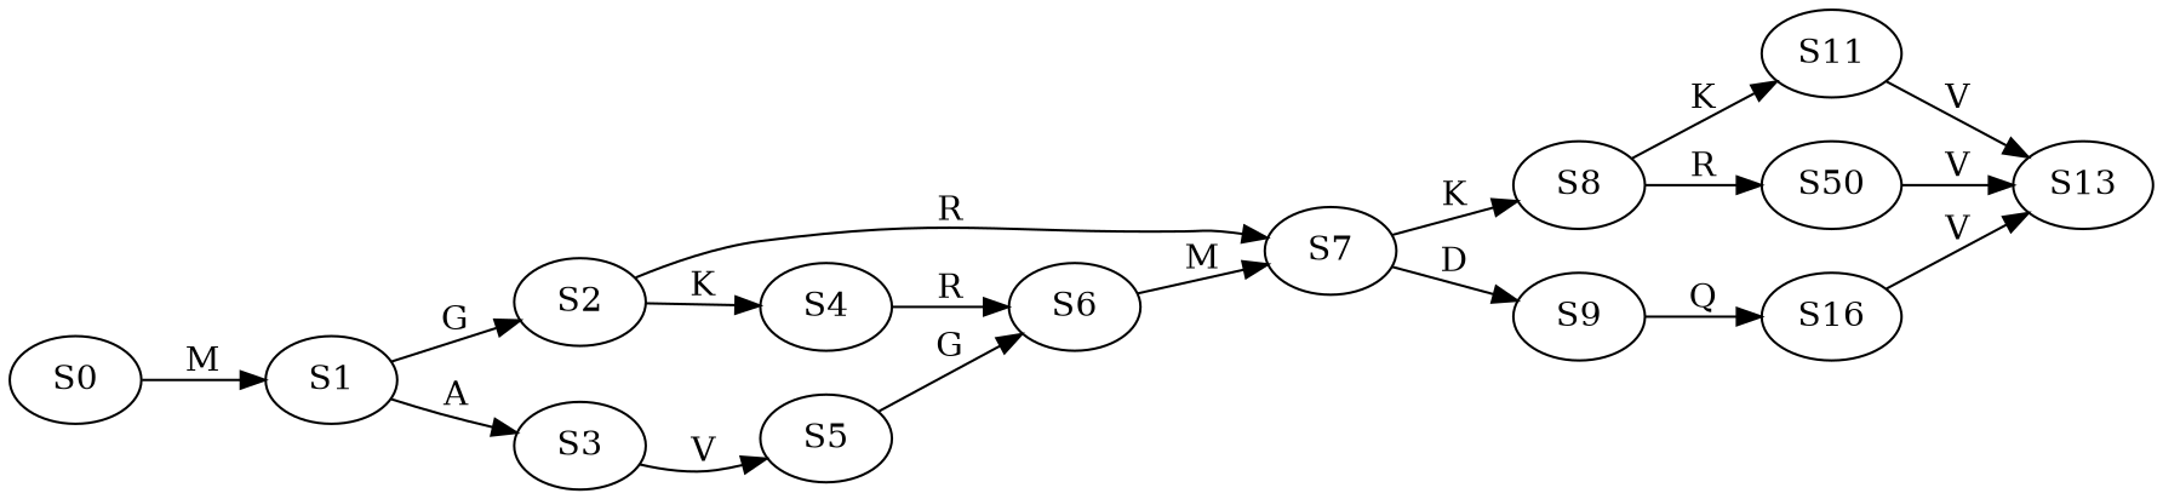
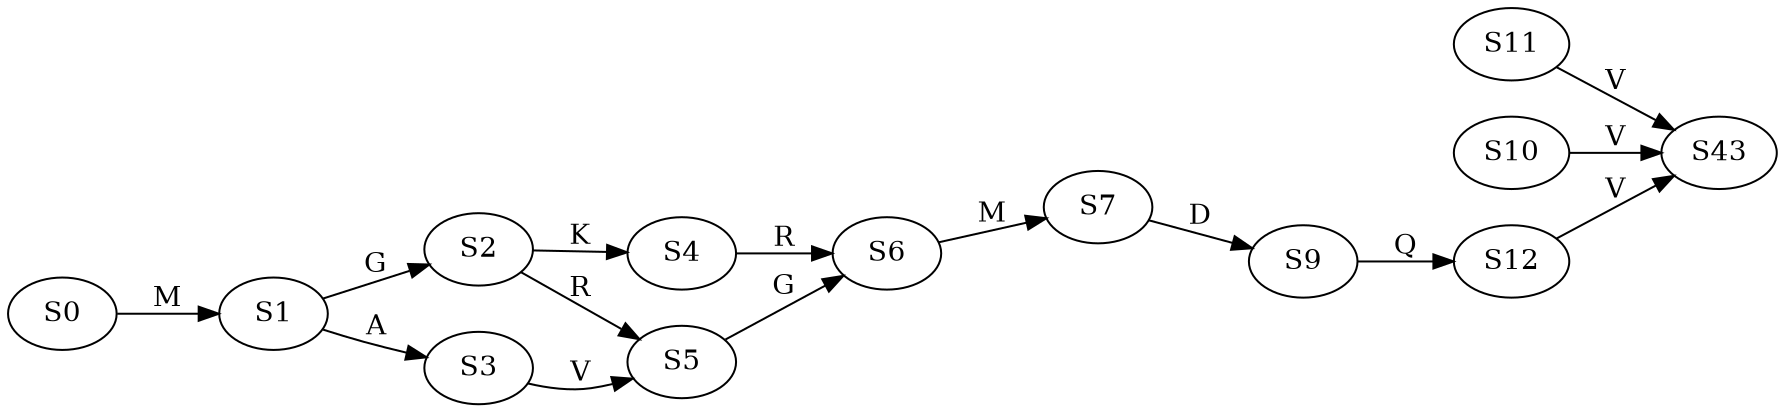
  strict digraph {
    rankdir=LR
    S0
    S1
    S2
    S3
    S4
    S5
    S6
    S7
-   S8
    S9
-   S10 [label=S50]
+   S10
    S11
-   S12 [label=S16]
-   S13
+   S12
+   S13 [label=S43]
    S0 -> S1 [label=M]
    S1 -> S2 [label=G]
    S1 -> S3 [label=A]
    S2 -> S4 [label=K]
-   S2 -> S7 [label=R]
+   S2 -> S5 [label=R]
    S3 -> S5 [label=V]
    S4 -> S6 [label=R]
    S5 -> S6 [label=G]
    S6 -> S7 [label=M]
-   S7 -> S8 [label=K]
    S7 -> S9 [label=D]
-   S8 -> S10 [label=R]
-   S8 -> S11 [label=K]
    S9 -> S12 [label=Q]
    S10 -> S13 [label=V]
    S11 -> S13 [label=V]
    S12 -> S13 [label=V]
  }
